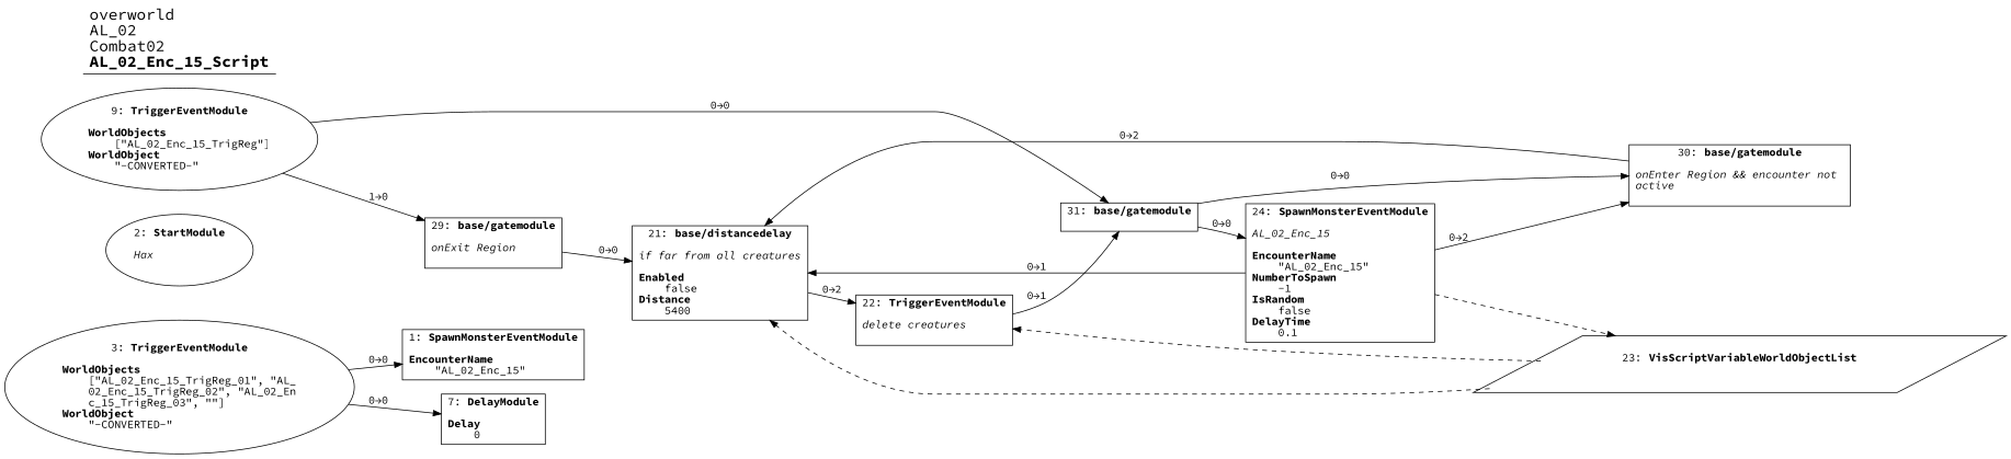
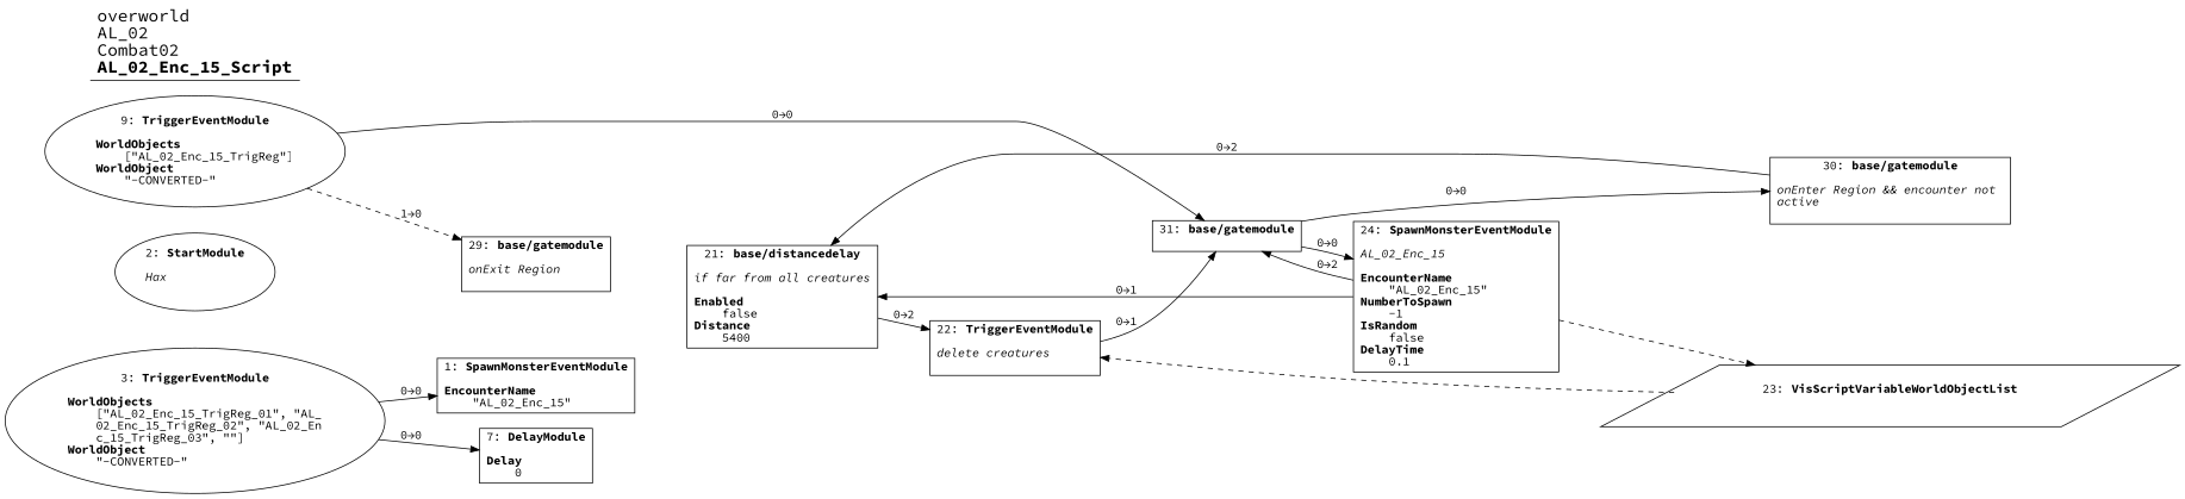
  digraph {
    fontname="Source Code Pro"
    rankdir=LR
    splines=spline
    node [fontname="Source Code Pro" shape=box]
    edge [fontname="Source Code Pro"]
    n1 [label=<1: <b>SpawnMonsterEventModule</b><br/><br/><b>EncounterName</b><br align="left"/>    &quot;AL_02_Enc_15&quot;<br align="left"/>>]
    n2 [label=<2: <b>StartModule</b><br/><br/><i>Hax<br align="left"/></i><br align="left"/>> shape=oval]
    n3 [label=<3: <b>TriggerEventModule</b><br/><br/><b>WorldObjects</b><br align="left"/>    [&quot;AL_02_Enc_15_TrigReg_01&quot;, &quot;AL_<br align="left"/>    02_Enc_15_TrigReg_02&quot;, &quot;AL_02_En<br align="left"/>    c_15_TrigReg_03&quot;, &quot;&quot;]<br align="left"/><b>WorldObject</b><br align="left"/>    &quot;-CONVERTED-&quot;<br align="left"/>> shape=oval]
    n4 [label=<7: <b>DelayModule</b><br/><br/><b>Delay</b><br align="left"/>    0<br align="left"/>>]
    n5 [label=<9: <b>TriggerEventModule</b><br/><br/><b>WorldObjects</b><br align="left"/>    [&quot;AL_02_Enc_15_TrigReg&quot;]<br align="left"/><b>WorldObject</b><br align="left"/>    &quot;-CONVERTED-&quot;<br align="left"/>> shape=oval]
    n6 [label=<29: <b>base/gatemodule</b><br/><br/><i>onExit Region<br align="left"/></i><br align="left"/>>]
    n7 [label=<31: <b>base/gatemodule</b><br/><br/>>]
    n8 [label=<21: <b>base/distancedelay</b><br/><br/><i>if far from all creatures<br align="left"/></i><br align="left"/><b>Enabled</b><br align="left"/>    false<br align="left"/><b>Distance</b><br align="left"/>    5400<br align="left"/>>]
    n9 [label=<24: <b>SpawnMonsterEventModule</b><br/><br/><i>AL_02_Enc_15<br align="left"/></i><br align="left"/><b>EncounterName</b><br align="left"/>    &quot;AL_02_Enc_15&quot;<br align="left"/><b>NumberToSpawn</b><br align="left"/>    -1<br align="left"/><b>IsRandom</b><br align="left"/>    false<br align="left"/><b>DelayTime</b><br align="left"/>    0.1<br align="left"/>>]
    n10 [label=<30: <b>base/gatemodule</b><br/><br/><i>onEnter Region &amp;&amp; encounter not <br align="left"/>active<br align="left"/></i><br align="left"/>>]
    n11 [label=<22: <b>TriggerEventModule</b><br/><br/><i>delete creatures<br align="left"/></i><br align="left"/>>]
    n12 [label=<23: <b>VisScriptVariableWorldObjectList</b><br/><br/>> shape=parallelogram]
    n13 [label=<<font point-size="20">overworld<br align="left"/>AL_02<br align="left"/>Combat02<br align="left"/><b>AL_02_Enc_15_Script</b><br align="left"/></font>> shape=underline]
    n3 -> n1 [label="0→0"]
    n3 -> n4 [label="0→0"]
-   n5 -> n6 [label="1→0"]
+   n5 -> n6 [label="1→0" style=dashed]
    n5 -> n7 [label="0→0"]
-   n6 -> n8 [label="0→0"]
    n7 -> n9 [label="0→0"]
    n7 -> n10 [label="0→0"]
    n8 -> n11 [label="0→2"]
-   n9 -> n10 [label="0→2"]
+   n9 -> n7 [label="0→2"]
    n9 -> n8 [label="0→1"]
    n9 -> n12 [style=dashed]
    n10 -> n8 [label="0→2"]
    n11 -> n7 [label="0→1"]
-   n12 -> n8 [style=dashed]
    n12 -> n11 [style=dashed]
  }
